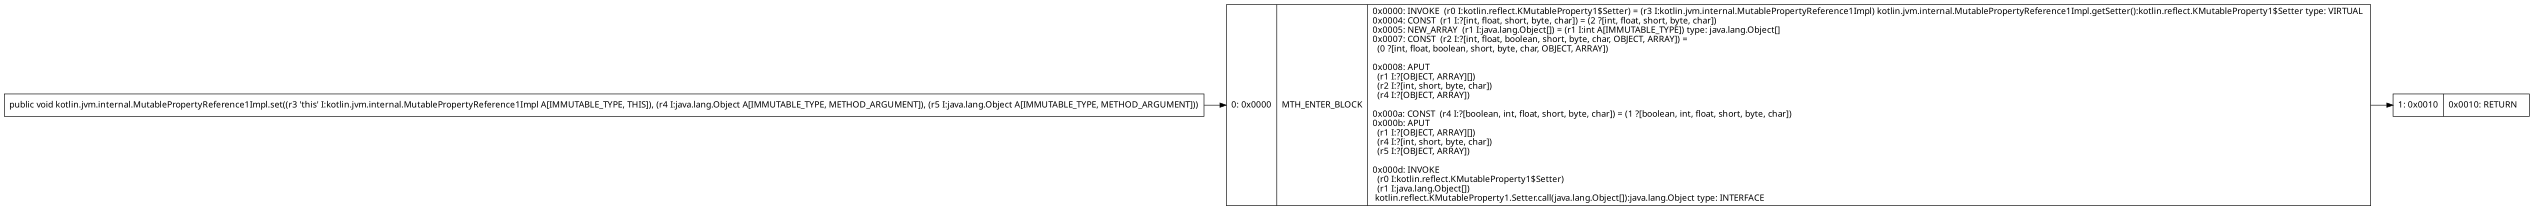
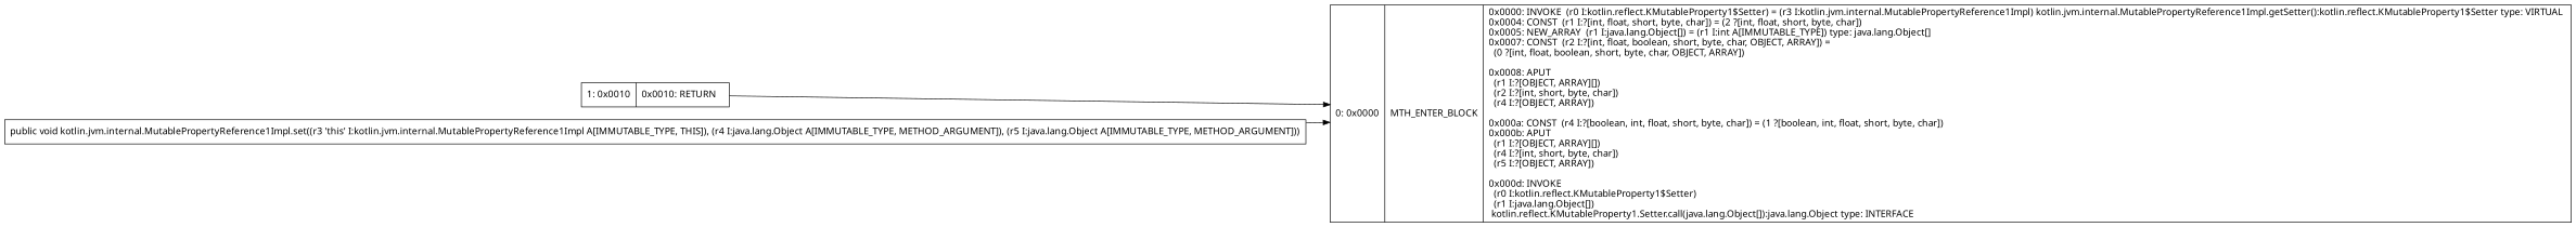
  digraph {
    rankdir=LR
    fontname="Noto Sans"
    node [shape=record fontname="Noto Sans"]
    edge [fontname="Noto Sans"]
    n1 [label="{0\:\ 0x0000|MTH_ENTER_BLOCK\l|0x0000: INVOKE  (r0 I:kotlin.reflect.KMutableProperty1$Setter) = (r3 I:kotlin.jvm.internal.MutablePropertyReference1Impl) kotlin.jvm.internal.MutablePropertyReference1Impl.getSetter():kotlin.reflect.KMutableProperty1$Setter type: VIRTUAL \l0x0004: CONST  (r1 I:?[int, float, short, byte, char]) = (2 ?[int, float, short, byte, char]) \l0x0005: NEW_ARRAY  (r1 I:java.lang.Object[]) = (r1 I:int A[IMMUTABLE_TYPE]) type: java.lang.Object[] \l0x0007: CONST  (r2 I:?[int, float, boolean, short, byte, char, OBJECT, ARRAY]) = \l  (0 ?[int, float, boolean, short, byte, char, OBJECT, ARRAY])\l \l0x0008: APUT  \l  (r1 I:?[OBJECT, ARRAY][])\l  (r2 I:?[int, short, byte, char])\l  (r4 I:?[OBJECT, ARRAY])\l \l0x000a: CONST  (r4 I:?[boolean, int, float, short, byte, char]) = (1 ?[boolean, int, float, short, byte, char]) \l0x000b: APUT  \l  (r1 I:?[OBJECT, ARRAY][])\l  (r4 I:?[int, short, byte, char])\l  (r5 I:?[OBJECT, ARRAY])\l \l0x000d: INVOKE  \l  (r0 I:kotlin.reflect.KMutableProperty1$Setter)\l  (r1 I:java.lang.Object[])\l kotlin.reflect.KMutableProperty1.Setter.call(java.lang.Object[]):java.lang.Object type: INTERFACE \l}"]
    n2 [label="{1\:\ 0x0010|0x0010: RETURN   \l}"]
    n3 [label="{public void kotlin.jvm.internal.MutablePropertyReference1Impl.set((r3 'this' I:kotlin.jvm.internal.MutablePropertyReference1Impl A[IMMUTABLE_TYPE, THIS]), (r4 I:java.lang.Object A[IMMUTABLE_TYPE, METHOD_ARGUMENT]), (r5 I:java.lang.Object A[IMMUTABLE_TYPE, METHOD_ARGUMENT])) }"]
-   n1 -> n2
+   n2 -> n1
    n3 -> n1
  }
